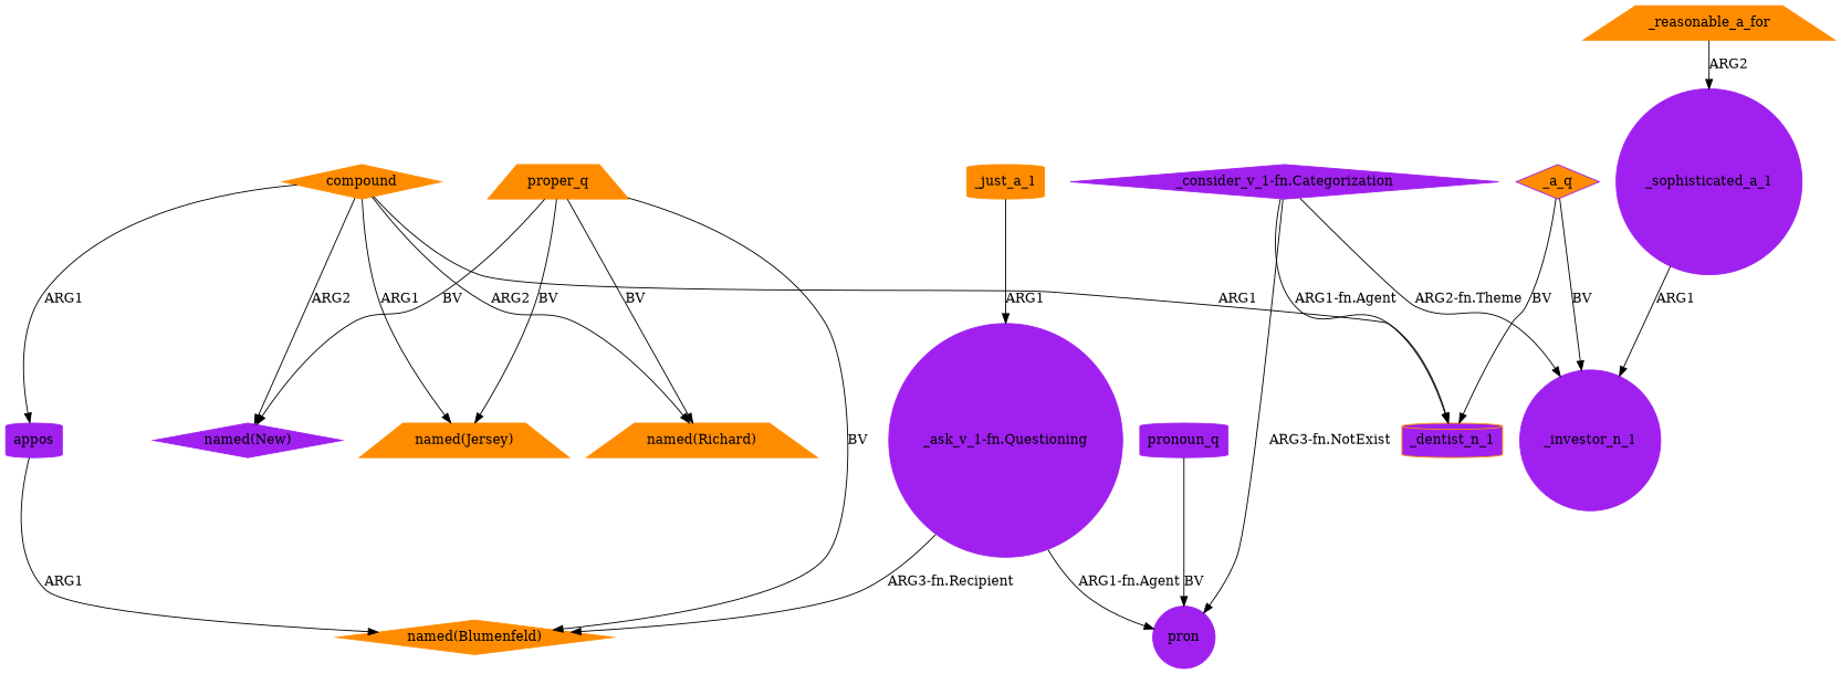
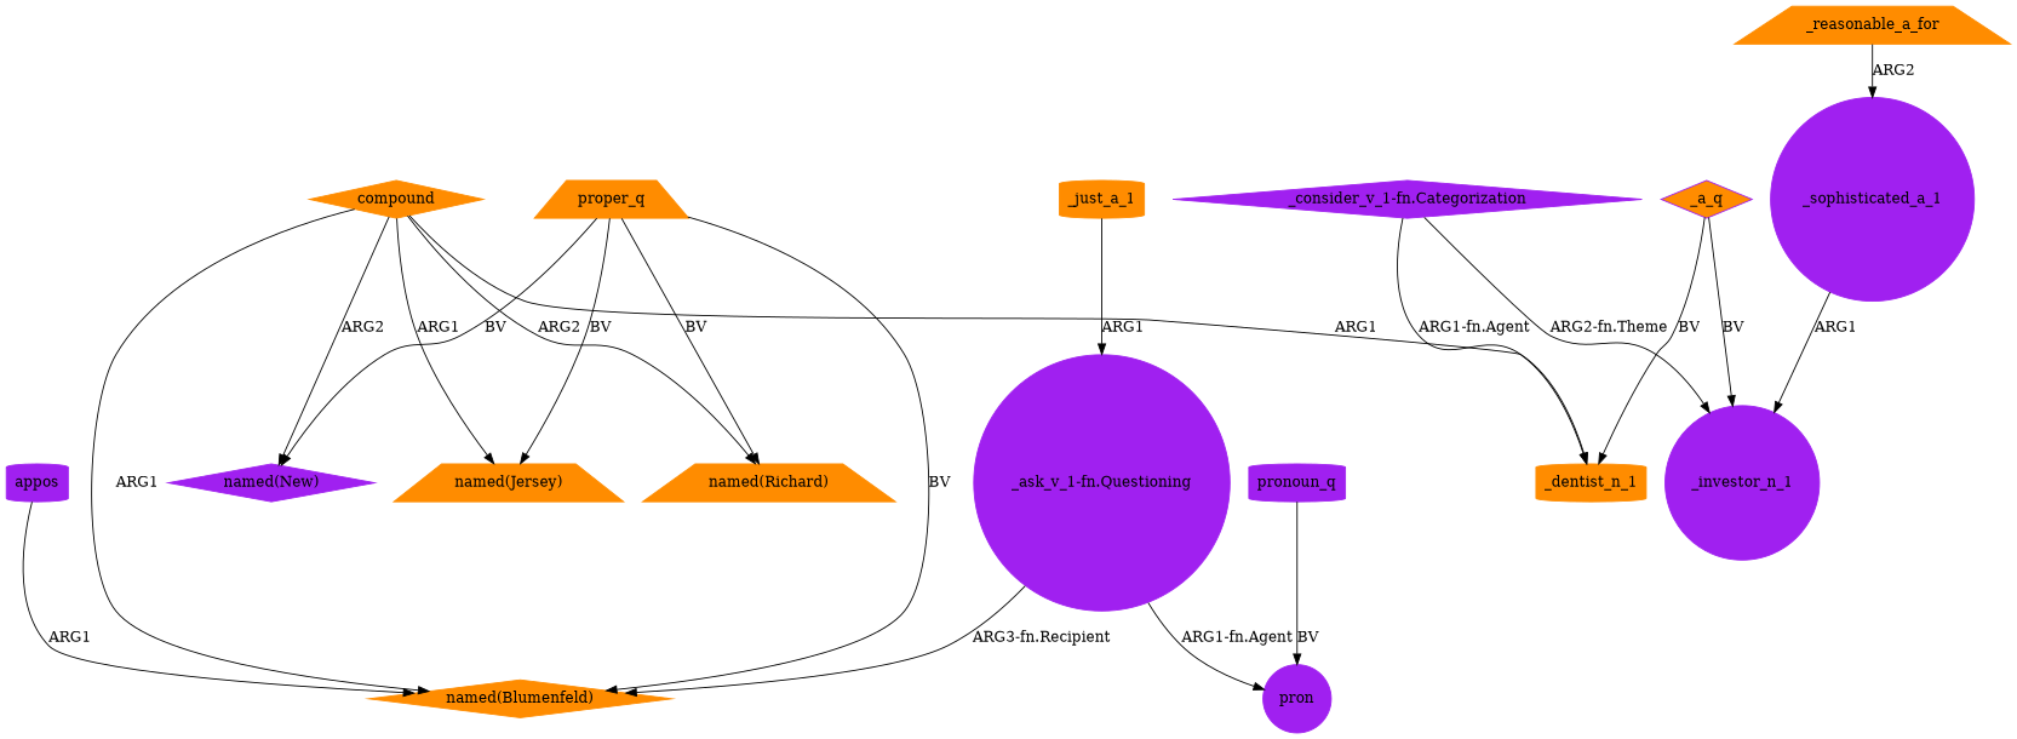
  digraph {
    node [color=purple shape=diamond style=filled]
    compound [color=darkorange]
    "named(New)"
-   _dentist_n_1 [color=darkorange shape=cylinder fillcolor=purple]
+   _dentist_n_1 [color=darkorange shape=cylinder]
    "named(Richard)" [color=darkorange shape=trapezium]
    "named(Blumenfeld)" [color=darkorange]
    "named(Jersey)" [color=darkorange shape=trapezium]
    "_consider_v_1-fn.Categorization"
    pron [shape=circle]
    _investor_n_1 [shape=circle]
    proper_q [color=darkorange shape=trapezium]
    "_ask_v_1-fn.Questioning" [shape=circle]
    appos [shape=cylinder]
    pronoun_q [shape=cylinder]
    _just_a_1 [color=darkorange shape=cylinder]
    _sophisticated_a_1 [shape=circle]
    _a_q [fillcolor=darkorange]
    _reasonable_a_for [color=darkorange shape=trapezium]
    compound -> "named(New)" [label=ARG2]
    compound -> _dentist_n_1 [label=ARG1]
    compound -> "named(Richard)" [label=ARG2]
-   compound -> appos [label=ARG1]
+   compound -> "named(Blumenfeld)" [label=ARG1]
    compound -> "named(Jersey)" [label=ARG1]
    "_consider_v_1-fn.Categorization" -> _dentist_n_1 [label="ARG1-fn.Agent"]
-   "_consider_v_1-fn.Categorization" -> pron [label="ARG3-fn.NotExist"]
    "_consider_v_1-fn.Categorization" -> _investor_n_1 [label="ARG2-fn.Theme"]
    proper_q -> "named(New)" [label=BV]
    proper_q -> "named(Richard)" [label=BV]
    proper_q -> "named(Blumenfeld)" [label=BV]
    proper_q -> "named(Jersey)" [label=BV]
    "_ask_v_1-fn.Questioning" -> "named(Blumenfeld)" [label="ARG3-fn.Recipient"]
    "_ask_v_1-fn.Questioning" -> pron [label="ARG1-fn.Agent"]
    appos -> "named(Blumenfeld)" [label=ARG1]
    pronoun_q -> pron [label=BV]
    _just_a_1 -> "_ask_v_1-fn.Questioning" [label=ARG1]
    _sophisticated_a_1 -> _investor_n_1 [label=ARG1]
    _a_q -> _dentist_n_1 [label=BV]
    _a_q -> _investor_n_1 [label=BV]
    _reasonable_a_for -> _sophisticated_a_1 [label=ARG2]
  }
